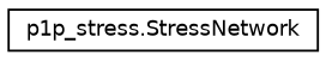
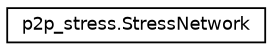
  digraph {
    rankdir=TB
-   n1 [color=black fillcolor=white fontname=Helvetica fontsize=10 height=0.2 label="p1p_stress.StressNetwork" shape=record style=filled width=0.4]
+   n1 [color=black fillcolor=white fontname=Helvetica fontsize=10 height=0.2 label="p2p_stress.StressNetwork" shape=record style=filled width=0.4]
  }
